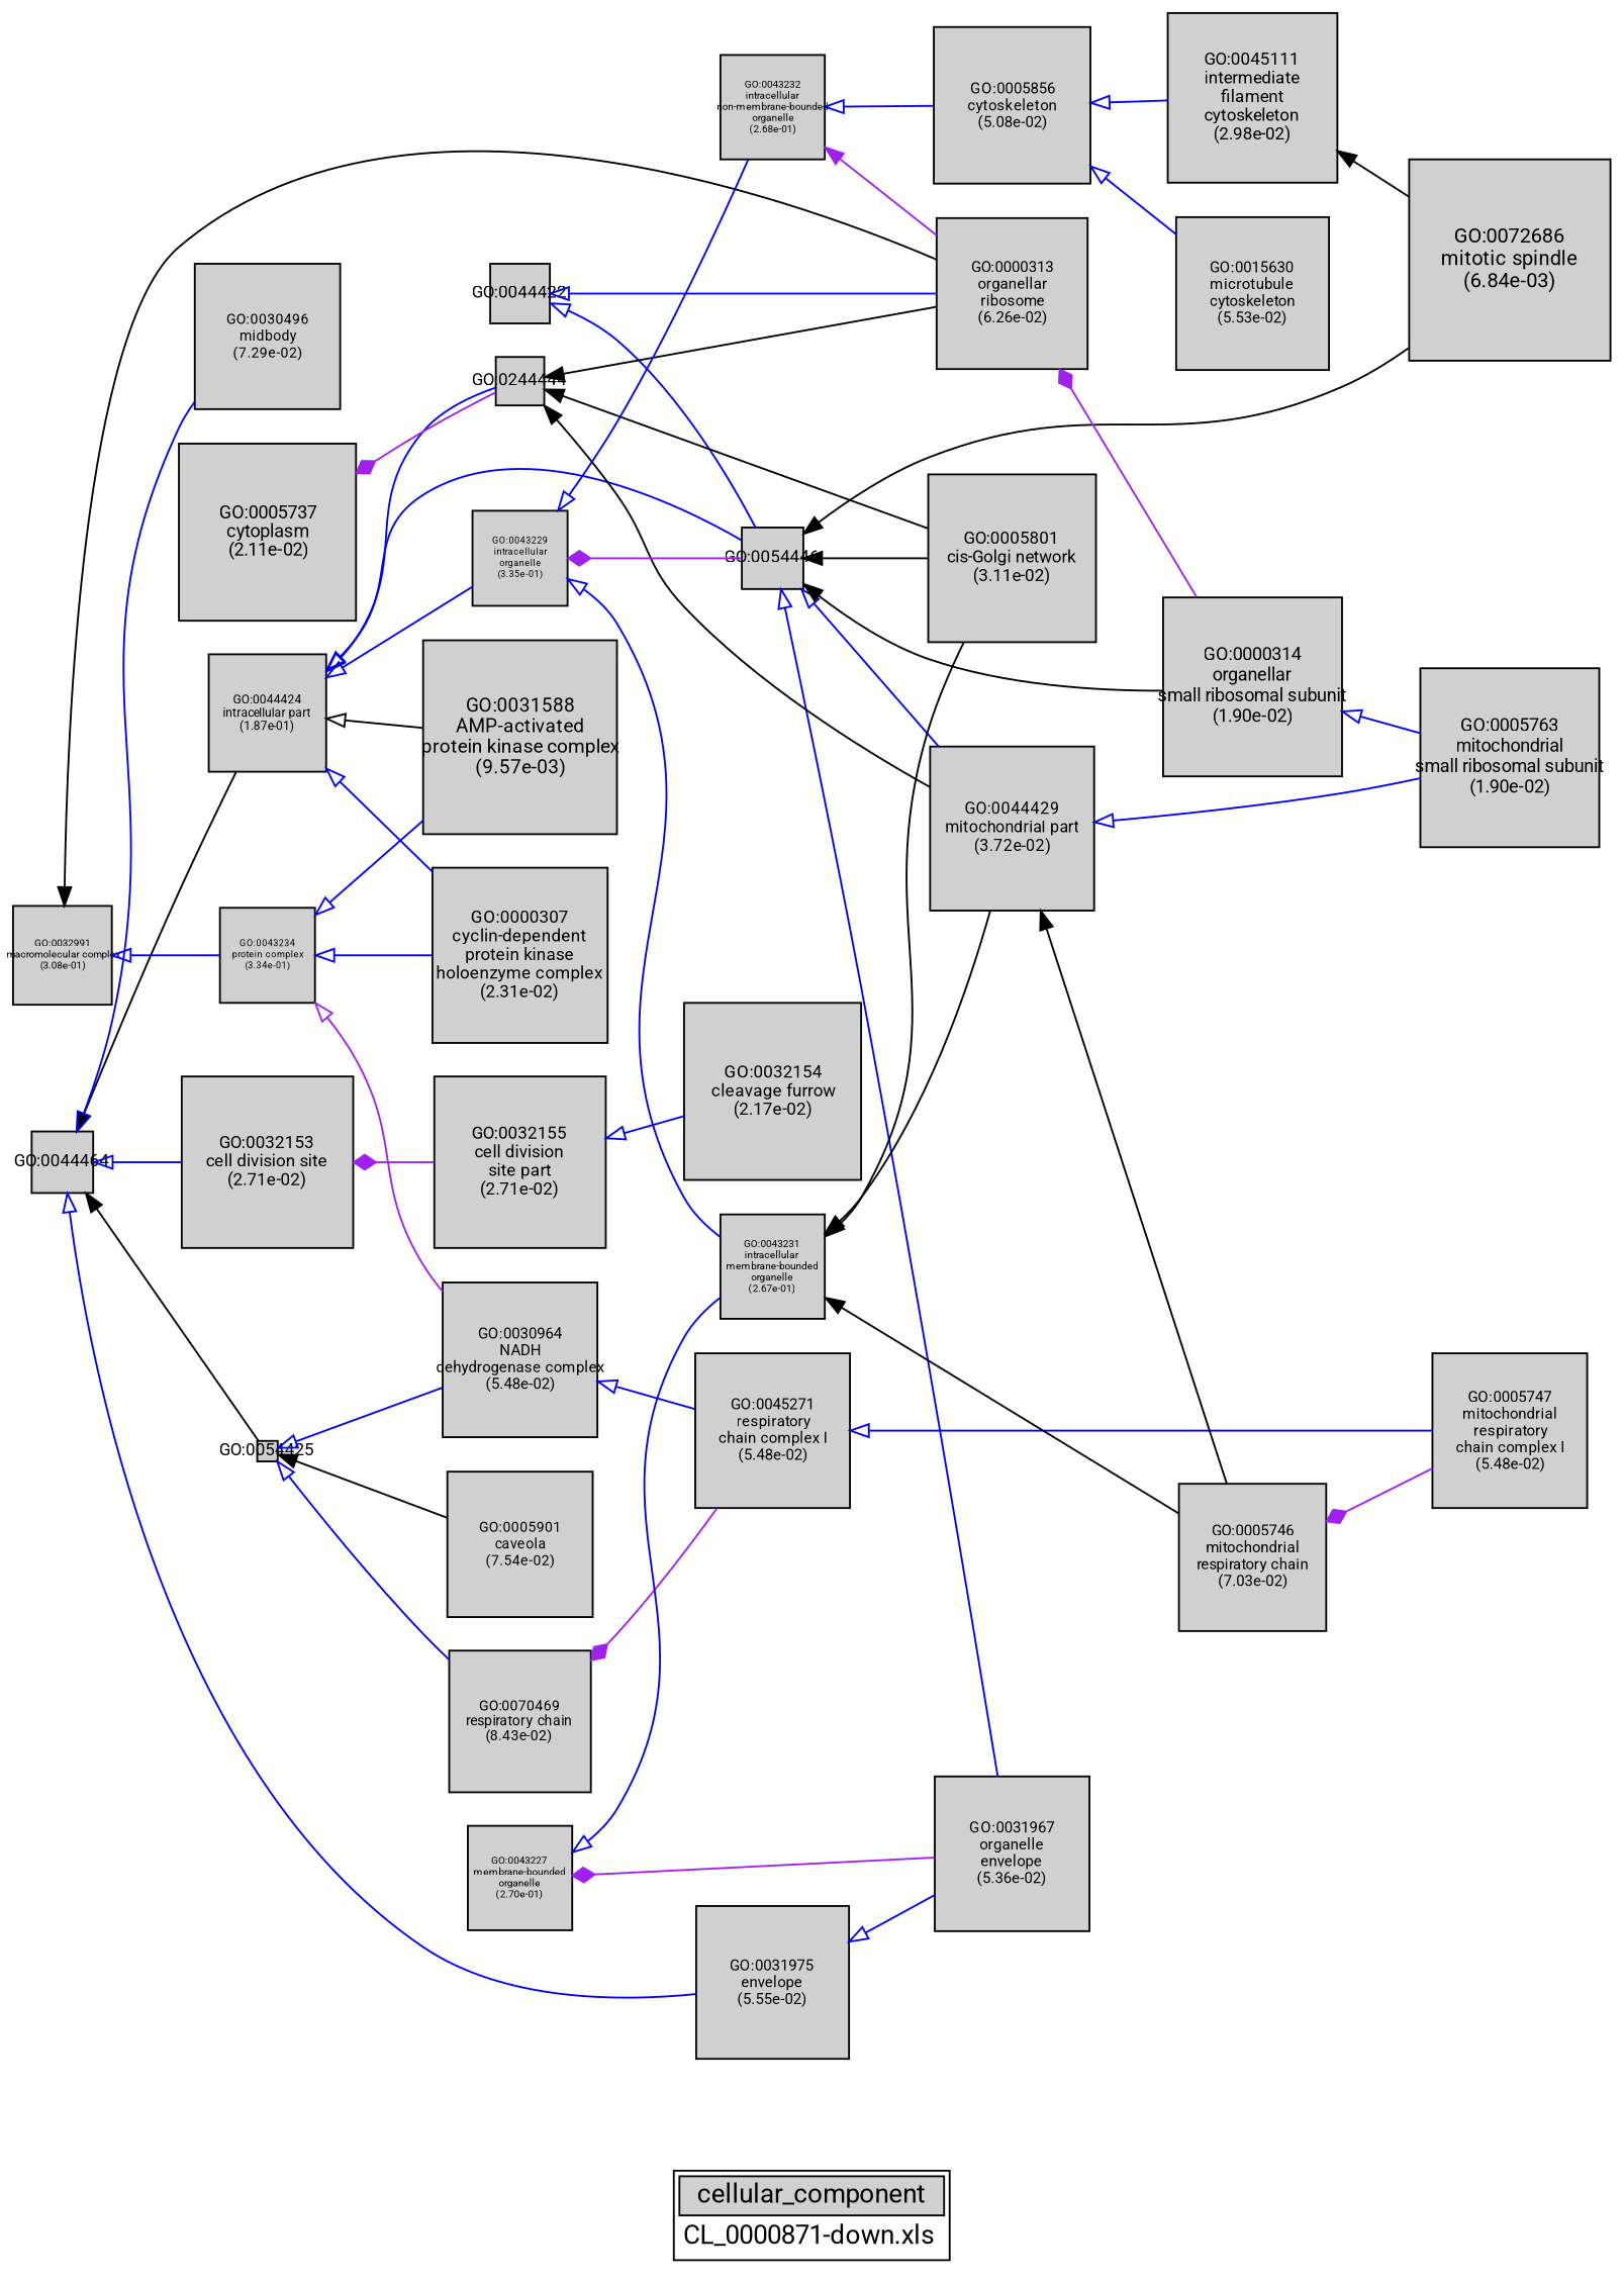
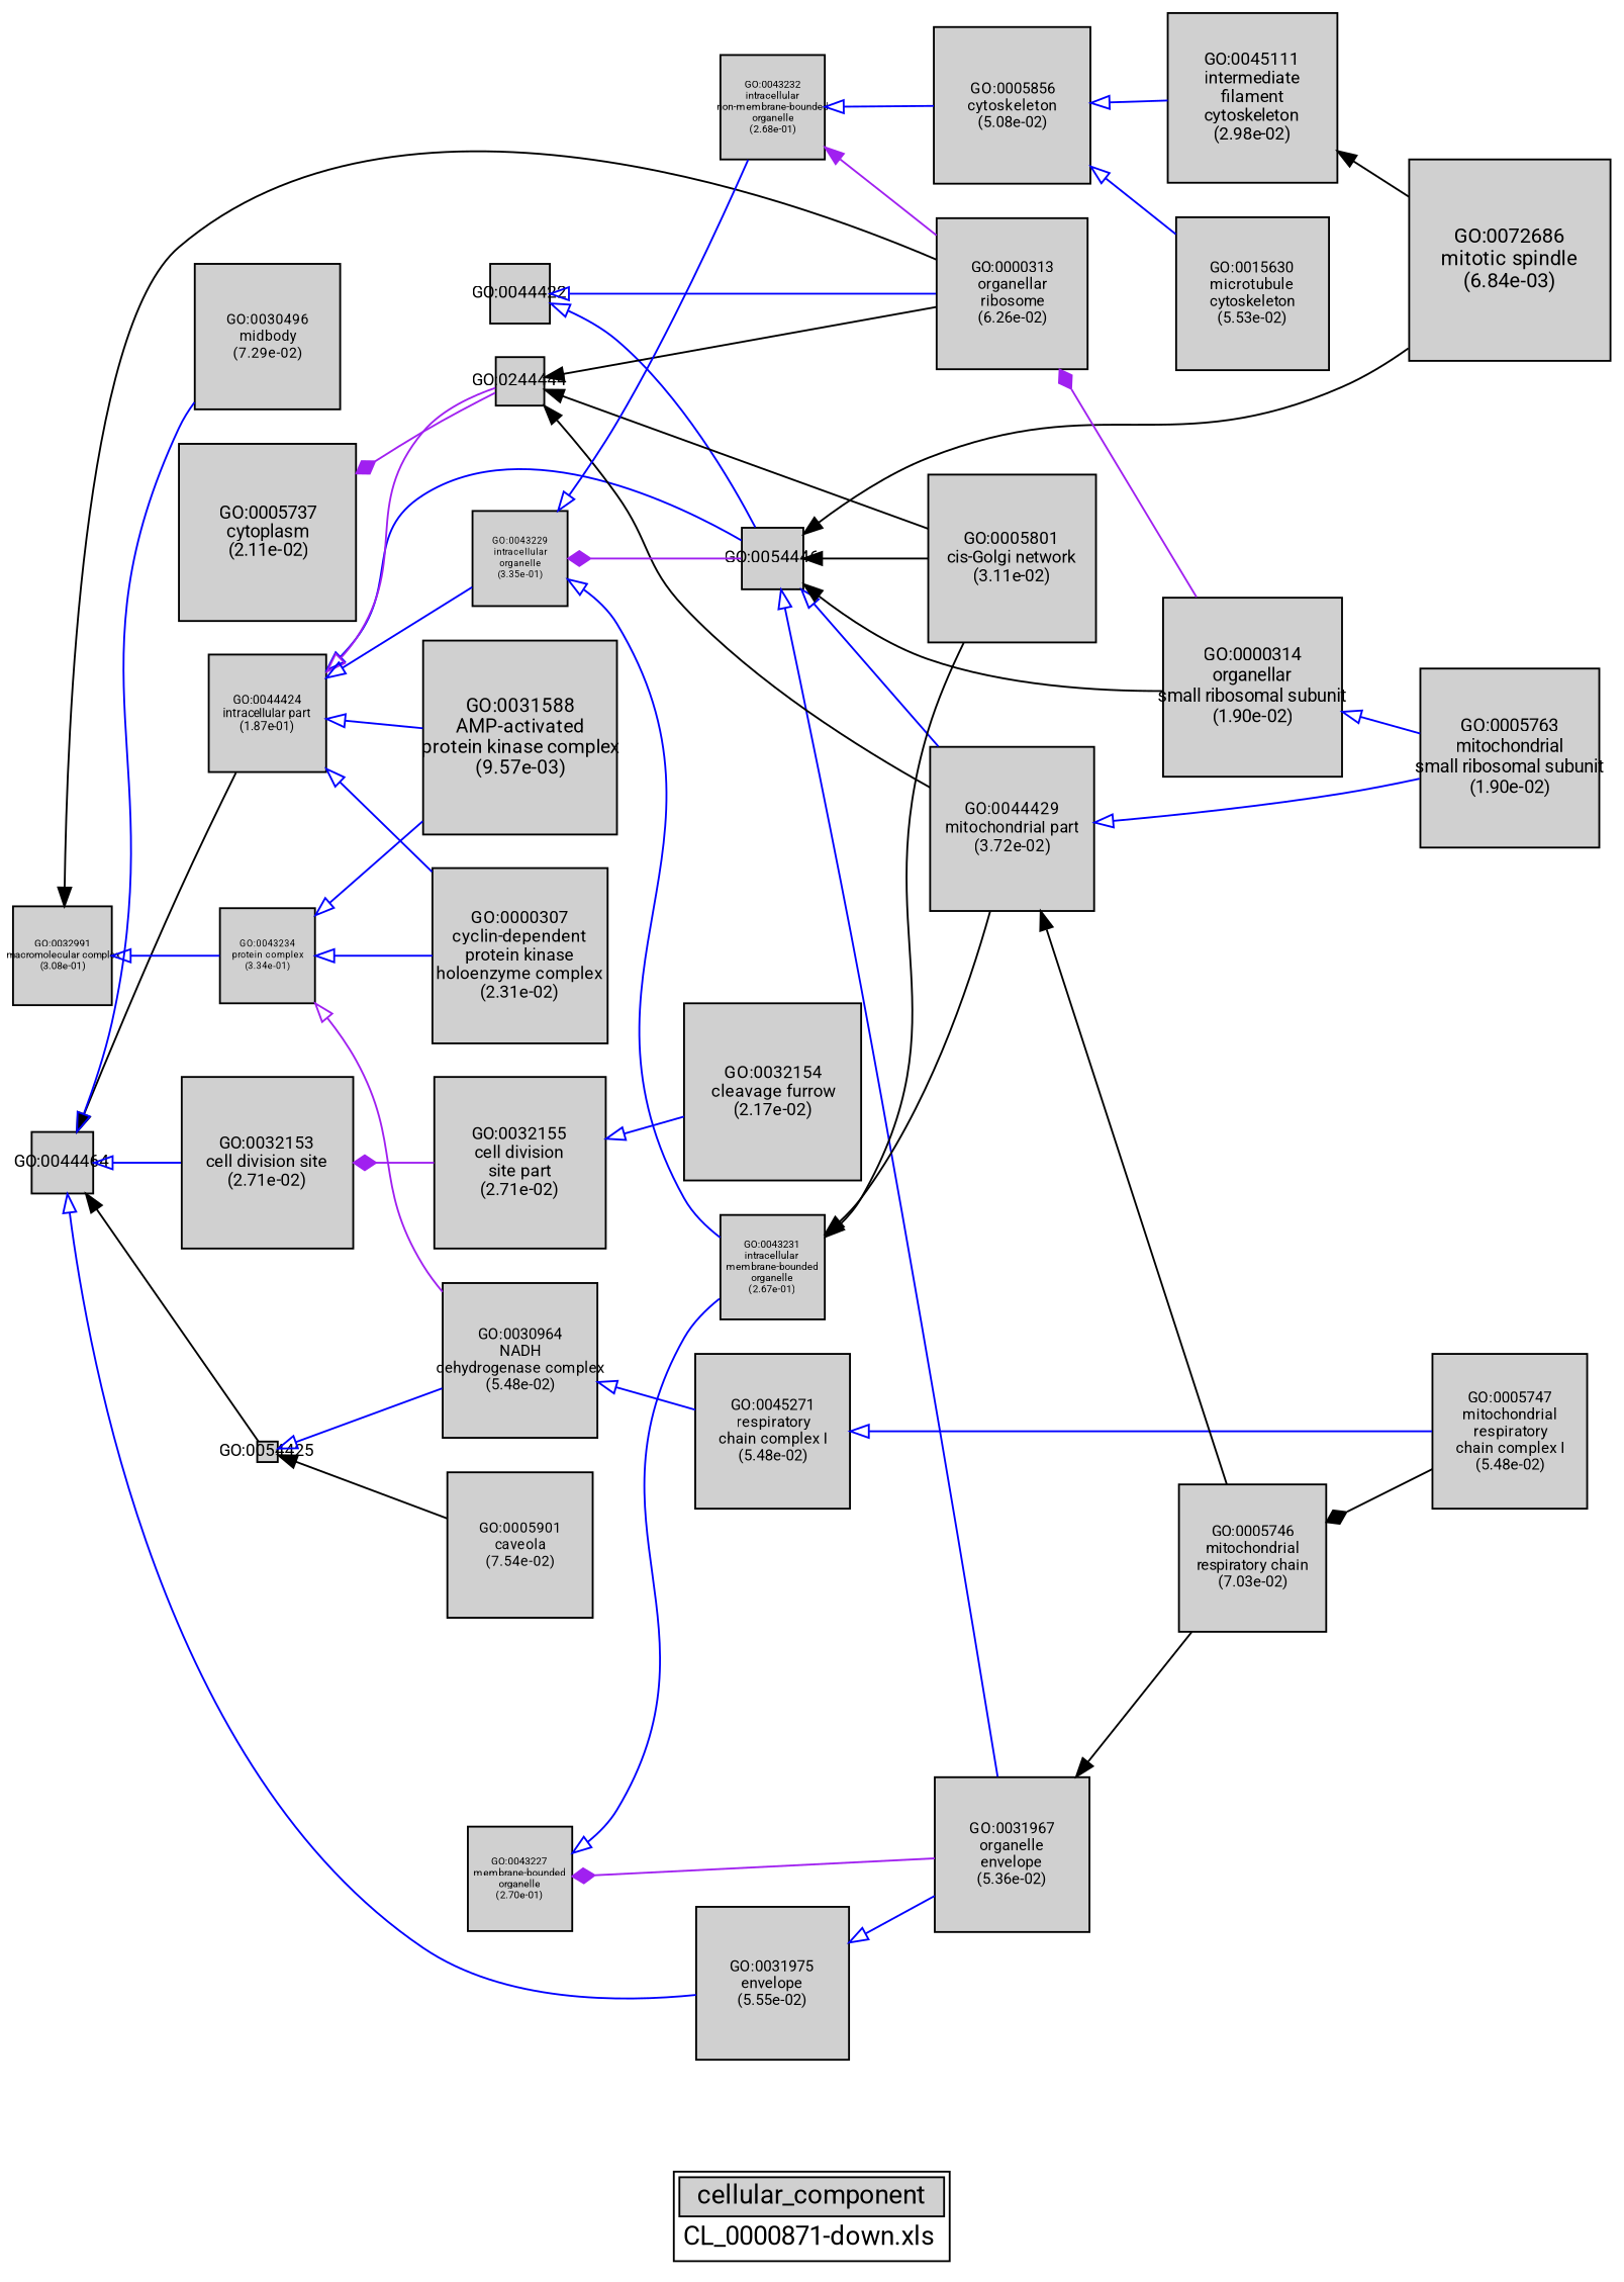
  digraph {
    bgcolor="#FFFFFF"
    fontname=Roboto
    label=<<TABLE COLOR="black" BGCOLOR="white"><TR><TD COLSPAN="2" BGCOLOR="#D0D0D0"><FONT COLOR="black">cellular_component</FONT></TD></TR><TR><TD BORDER="0">CL_0000871-down.xls</TD></TR></TABLE>>
    rankdir=LR
    node [color=black fillcolor="#D0D0D0" fixedsize=true fontcolor=black fontname=Roboto fontsize=9 shape=box style=filled]
    edge [dir=back fontname=Roboto weight=5.0 arrowtail=empty color=blue]
    n1 [fontsize=9.07505636771 height=1.26042449551 label=<<TABLE BORDER="0"><TR><TD>GO:0045111<BR/>intermediate<BR/>filament<BR/>cytoskeleton<BR/>(2.98e-02)</TD></TR></TABLE>> width=1.26042449551]
    n2 [fontsize=9.02009864858 height=1.25279147897 label=<<TABLE BORDER="0"><TR><TD>GO:0005801<BR/>cis-Golgi network<BR/>(3.11e-02)</TD></TR></TABLE>> width=1.25279147897]
    n3 [fontsize=8.25640227381 height=1.14672253803 label=<<TABLE BORDER="0"><TR><TD>GO:0045271<BR/>respiratory<BR/>chain complex I<BR/>(5.48e-02)</TD></TR></TABLE>> width=1.14672253803]
    "GO:0044464" [height=0.461634804677 width=0.461634804677]
    n5 [fontsize=9.19633253003 height=1.27726840695 label=<<TABLE BORDER="0"><TR><TD>GO:0032153<BR/>cell division site<BR/>(2.71e-02)</TD></TR></TABLE>> width=1.27726840695]
    n6 [fontsize=8.23908612565 height=1.14431751745 label=<<TABLE BORDER="0"><TR><TD>GO:0031975<BR/>envelope<BR/>(5.55e-02)</TD></TR></TABLE>> width=1.14431751745]
    "GO:0044422" [height=0.444281640835 width=0.444281640835]
    n8 [fontsize=8.25640227381 height=1.14672253803 label=<<TABLE BORDER="0"><TR><TD>GO:0030964<BR/>NADH<BR/>dehydrogenase complex<BR/>(5.48e-02)</TD></TR></TABLE>> width=1.14672253803]
    n9 [height=0.459540186303 label="GO:0054446" width=0.459540186303]
    n10 [fontsize=8.2879061428 height=1.15109807539 label=<<TABLE BORDER="0"><TR><TD>GO:0031967<BR/>organelle<BR/>envelope<BR/>(5.36e-02)</TD></TR></TABLE>> width=1.15109807539]
    n11 [fontsize=5.58518035071 height=0.775719493154 label=<<TABLE BORDER="0"><TR><TD>GO:0043232<BR/>intracellular<BR/>non-membrane-bounded<BR/>organelle<BR/>(2.68e-01)</TD></TR></TABLE>> width=0.775719493154]
    n12 [height=0.146971517175 label="GO:0054425" width=0.146971517175]
    n13 [fontsize=9.39750078278 height=1.30520844205 label=<<TABLE BORDER="0"><TR><TD>GO:0000307<BR/>cyclin-dependent<BR/>protein kinase<BR/>holoenzyme complex<BR/>(2.31e-02)</TD></TR></TABLE>> width=1.30520844205]
    n14 [fontsize=8.24448301099 height=1.14506708486 label=<<TABLE BORDER="0"><TR><TD>GO:0015630<BR/>microtubule<BR/>cytoskeleton<BR/>(5.53e-02)</TD></TR></TABLE>> width=1.14506708486]
    n15 [fontsize=9.47154405338 height=1.31549222964 label=<<TABLE BORDER="0"><TR><TD>GO:0032154<BR/>cleavage furrow<BR/>(2.17e-02)</TD></TR></TABLE>> width=1.31549222964]
    n16 [fontsize=8.06705155847 height=1.12042382757 label=<<TABLE BORDER="0"><TR><TD>GO:0000313<BR/>organellar<BR/>ribosome<BR/>(6.26e-02)</TD></TR></TABLE>> width=1.12042382757]
    n17 [fontsize=7.7932396302 height=1.08239439308 label=<<TABLE BORDER="0"><TR><TD>GO:0005901<BR/>caveola<BR/>(7.54e-02)</TD></TR></TABLE>> width=1.08239439308]
    n18 [fontsize=8.25640227381 height=1.14672253803 label=<<TABLE BORDER="0"><TR><TD>GO:0005747<BR/>mitochondrial<BR/>respiratory<BR/>chain complex I<BR/>(5.48e-02)</TD></TR></TABLE>> width=1.14672253803]
-   n19 [fontsize=7.62507824844 height=1.05903864562 label=<<TABLE BORDER="0"><TR><TD>GO:0070469<BR/>respiratory chain<BR/>(8.43e-02)</TD></TR></TABLE>> width=1.05903864562]
    n20 [fontsize=6.28795925922 height=0.873327674892 label=<<TABLE BORDER="0"><TR><TD>GO:0044424<BR/>intracellular part<BR/>(1.87e-01)</TD></TR></TABLE>> width=0.873327674892]
    n21 [height=0.367356419546 label="GO:0244444" width=0.367356419546]
    n22 [fontsize=7.89741458266 height=1.09686313648 label=<<TABLE BORDER="0"><TR><TD>GO:0005746<BR/>mitochondrial<BR/>respiratory chain<BR/>(7.03e-02)</TD></TR></TABLE>> width=1.09686313648]
    n23 [fontsize=5.28845270921 height=0.734507320724 label=<<TABLE BORDER="0"><TR><TD>GO:0032991<BR/>macromolecular complex<BR/>(3.08e-01)</TD></TR></TABLE>> width=0.734507320724]
    n24 [fontsize=5.10753963515 height=0.709380504882 label=<<TABLE BORDER="0"><TR><TD>GO:0043234<BR/>protein complex<BR/>(3.34e-01)</TD></TR></TABLE>> width=0.709380504882]
    n25 [fontsize=7.84451802553 height=1.08951639244 label=<<TABLE BORDER="0"><TR><TD>GO:0030496<BR/>midbody<BR/>(7.29e-02)</TD></TR></TABLE>> width=1.08951639244]
    n26 [fontsize=5.56872844521 height=0.77343450628 label=<<TABLE BORDER="0"><TR><TD>GO:0043227<BR/>membrane-bounded<BR/>organelle<BR/>(2.70e-01)</TD></TR></TABLE>> width=0.77343450628]
    n27 [fontsize=8.36429436638 height=1.16170755089 label=<<TABLE BORDER="0"><TR><TD>GO:0005856<BR/>cytoskeleton<BR/>(5.08e-02)</TD></TR></TABLE>> width=1.16170755089]
    n28 [fontsize=9.19633253003 height=1.27726840695 label=<<TABLE BORDER="0"><TR><TD>GO:0032155<BR/>cell division<BR/>site part<BR/>(2.71e-02)</TD></TR></TABLE>> width=1.27726840695]
    n29 [fontsize=10.8 height=1.5 label=<<TABLE BORDER="0"><TR><TD>GO:0072686<BR/>mitotic spindle<BR/>(6.84e-03)</TD></TR></TABLE>> width=1.5]
    n30 [fontsize=5.09655065554 height=0.707854257713 label=<<TABLE BORDER="0"><TR><TD>GO:0043229<BR/>intracellular<BR/>organelle<BR/>(3.35e-01)</TD></TR></TABLE>> width=0.707854257713]
    n31 [fontsize=5.59297313429 height=0.776801824208 label=<<TABLE BORDER="0"><TR><TD>GO:0043231<BR/>intracellular<BR/>membrane-bounded<BR/>organelle<BR/>(2.67e-01)</TD></TR></TABLE>> width=0.776801824208]
    n32 [fontsize=8.78533032851 height=1.22018476785 label=<<TABLE BORDER="0"><TR><TD>GO:0044429<BR/>mitochondrial part<BR/>(3.72e-02)</TD></TR></TABLE>> width=1.22018476785]
    n33 [fontsize=9.63278375288 height=1.33788663234 label=<<TABLE BORDER="0"><TR><TD>GO:0005763<BR/>mitochondrial<BR/>small ribosomal subunit<BR/>(1.90e-02)</TD></TR></TABLE>> width=1.33788663234]
    n34 [fontsize=9.51032921297 height=1.32087905736 label=<<TABLE BORDER="0"><TR><TD>GO:0005737<BR/>cytoplasm<BR/>(2.11e-02)</TD></TR></TABLE>> width=1.32087905736]
    n35 [fontsize=9.63278375288 height=1.33788663234 label=<<TABLE BORDER="0"><TR><TD>GO:0000314<BR/>organellar<BR/>small ribosomal subunit<BR/>(1.90e-02)</TD></TR></TABLE>> width=1.33788663234]
    n36 [fontsize=10.4322498032 height=1.44892358378 label=<<TABLE BORDER="0"><TR><TD>GO:0031588<BR/>AMP-activated<BR/>protein kinase complex<BR/>(9.57e-03)</TD></TR></TABLE>> width=1.44892358378]
    subgraph sub_1 {
      n1
      n2
      n3
      "GO:0044464"
      n5
      n6
      "GO:0044422"
      n8
      n9
      n10
      n11
      n12
      n13
      n14
      n15
      n16
      n17
      n18
-     n19
      n20
      n21
      n22
      n23
      n24
      n25
      n26
      n27
      n28
      n29
      n30
      n31
      n32
      n33
      n34
      n35
      n36
    }
    subgraph sub_2 {
      n2
      n17
      n29
      subgraph sub_3 {
        subgraph sub_4 {
        }
        subgraph sub_5 {
        }
      }
      subgraph sub_6 {
        n3
        n5
        n9
        n10
        n16
        n18
-       n19
        n21
        n22
        n26
        n28
        n30
        n33
        n34
        n35
      }
      subgraph sub_7 {
        n1
        n3
        "GO:0044464"
        n5
        n6
        "GO:0044422"
        n8
        n9
        n10
        n11
        n12
        n13
        n14
        n15
        n16
        n18
-       n19
        n20
        n21
        n22
        n23
        n24
        n25
        n26
        n27
        n28
        n30
        n31
        n32
        n33
        n34
        n35
        n36
      }
    }
    n1 -> n29 [weight=1 arrowtail="" color=""]
    n3 -> n18
    "GO:0044464" -> n5
    "GO:0044464" -> n6
    "GO:0044464" -> n12 [weight=1 arrowtail="" color=""]
    "GO:0044464" -> n20 [weight=1 arrowtail="" color=""]
    "GO:0044464" -> n25
    n5 -> n28 [arrowtail=diamond color=purple weight=2.5]
    n6 -> n10
    "GO:0044422" -> n9
    "GO:0044422" -> n16
    n8 -> n3
    n9 -> n2 [weight=1 arrowtail="" color=""]
    n9 -> n10
    n9 -> n29 [weight=1 arrowtail="" color=""]
    n9 -> n32
    n9 -> n35 [weight=1 arrowtail="" color=""]
-   n31 -> n22 [weight=1 arrowtail="" color=""]
+   n10 -> n22 [weight=1 arrowtail="" color=""]
    n11 -> n16 [color=purple weight=1 arrowtail=""]
    n11 -> n27
    n12 -> n8
    n12 -> n17 [weight=1 arrowtail="" color=""]
-   n12 -> n19
    n16 -> n35 [arrowtail=diamond color=purple weight=2.5]
-   n19 -> n3 [arrowtail=diamond color=purple weight=2.5]
    n20 -> n9
    n20 -> n13
-   n20 -> n21
+   n20 -> n21 [color=purple]
    n20 -> n30
-   n20 -> n36 [color=black]
+   n20 -> n36
    n21 -> n2 [weight=1 arrowtail="" color=""]
    n21 -> n16 [weight=1 arrowtail="" color=""]
    n21 -> n32 [weight=1 arrowtail="" color=""]
-   n22 -> n18 [arrowtail=diamond color=purple weight=2.5]
+   n22 -> n18 [arrowtail=diamond color=black weight=2.5]
    n23 -> n16 [weight=1 arrowtail="" color=""]
    n23 -> n24
    n24 -> n8 [color=purple]
    n24 -> n13
    n24 -> n36
    n26 -> n10 [arrowtail=diamond color=purple weight=2.5]
    n26 -> n31
    n27 -> n1
    n27 -> n14
    n28 -> n15
    n30 -> n9 [arrowtail=diamond color=purple weight=2.5]
    n30 -> n11
    n30 -> n31
    n31 -> n2 [weight=1 arrowtail="" color=""]
    n31 -> n32 [weight=1 arrowtail="" color=""]
    n32 -> n22 [weight=1 arrowtail="" color=""]
    n32 -> n33
    n34 -> n21 [arrowtail=diamond color=purple weight=2.5]
    n35 -> n33
  }
